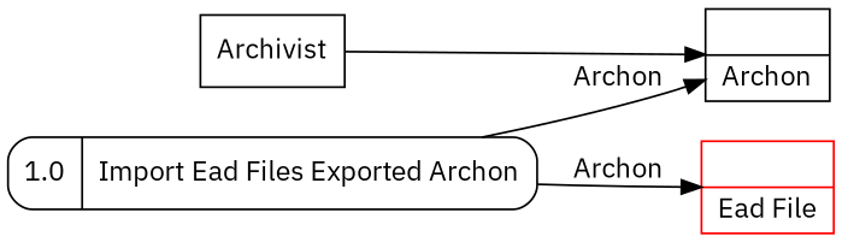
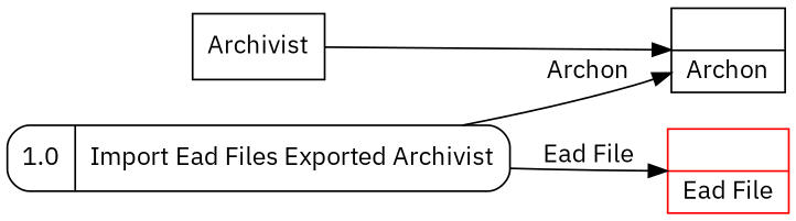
  digraph {
    fontname="IBM Plex Sans"
    rankdir=LR
    node [fontname="IBM Plex Sans" shape=record]
    edge [fontname="IBM Plex Sans"]
    n1 [label="<f0>  |<f1> Archon "]
    n2 [color=red label="<f0>  |<f1> Ead File "]
    n3 [label=Archivist shape=box]
-   n4 [label="{<f0> 1.0|<f1> Import Ead Files Exported Archon }" shape=Mrecord]
+   n4 [label="{<f0> 1.0|<f1> Import Ead Files Exported Archivist }" shape=Mrecord]
    n3 -> n1
    n4 -> n1 [label=Archon]
-   n4 -> n2 [label=Archon]
+   n4 -> n2 [label="Ead File"]
  }
